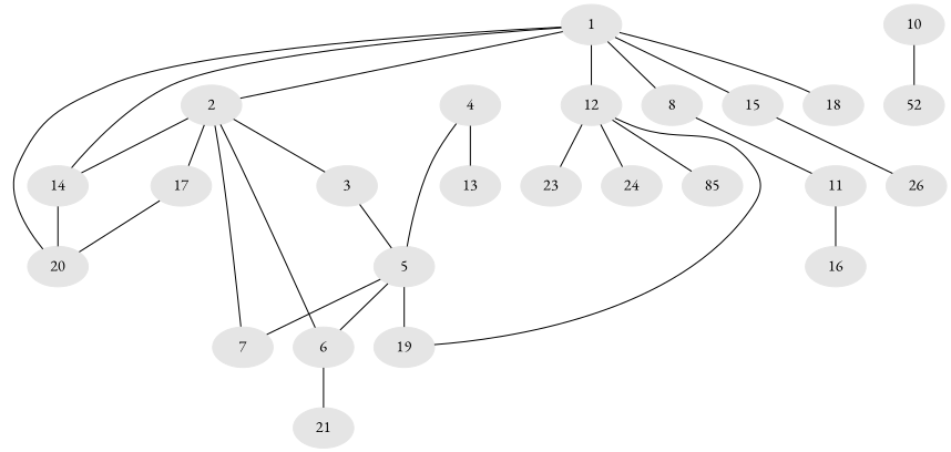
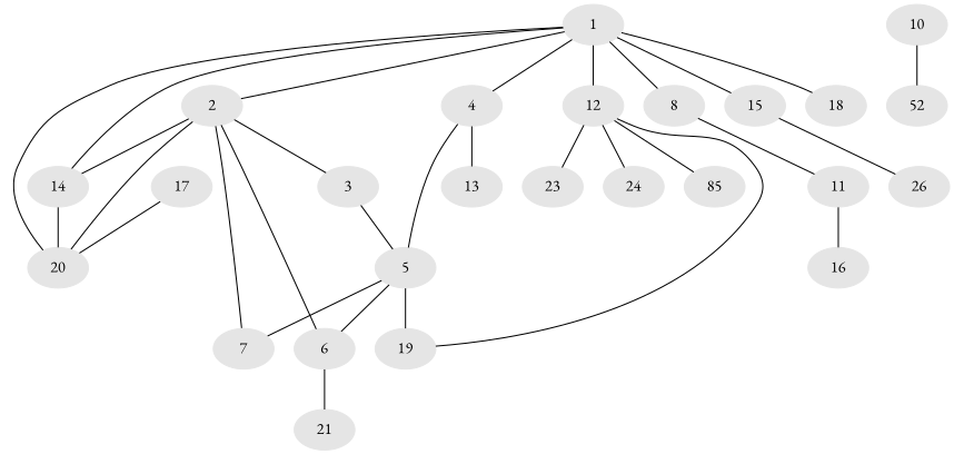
  graph {
    fontname="EB Garamond"
    node [color=gray90 fontname="EB Garamond" style=filled]
    edge [fontname="EB Garamond" weight=1.0]
    1
    2
    4
    8
    12
    14
    15
    18
    20
    3
    6
    7
    17
    5
    13
    11
    19
    23
    24
    n20 [label=85]
    26
    21
    16
    n24 [label=52]
    10
    1 -- 2
+   1 -- 4
    1 -- 8
    1 -- 12
    1 -- 14
    1 -- 15
    1 -- 18 [weight=2.0]
    1 -- 20
    2 -- 14
    2 -- 3 [weight=2.0]
    2 -- 6
    2 -- 7
-   2 -- 17 [weight=2.0]
+   2 -- 20 [weight=2.0]
    4 -- 5
    4 -- 13
    8 -- 11
    12 -- 19
    12 -- 23
    12 -- 24
    12 -- n20
    14 -- 20 [weight=4.0]
    15 -- 26
    3 -- 5
    6 -- 21
    17 -- 20
    5 -- 6
    5 -- 7
    5 -- 19 [weight=4.0]
    11 -- 16
    10 -- n24
  }
